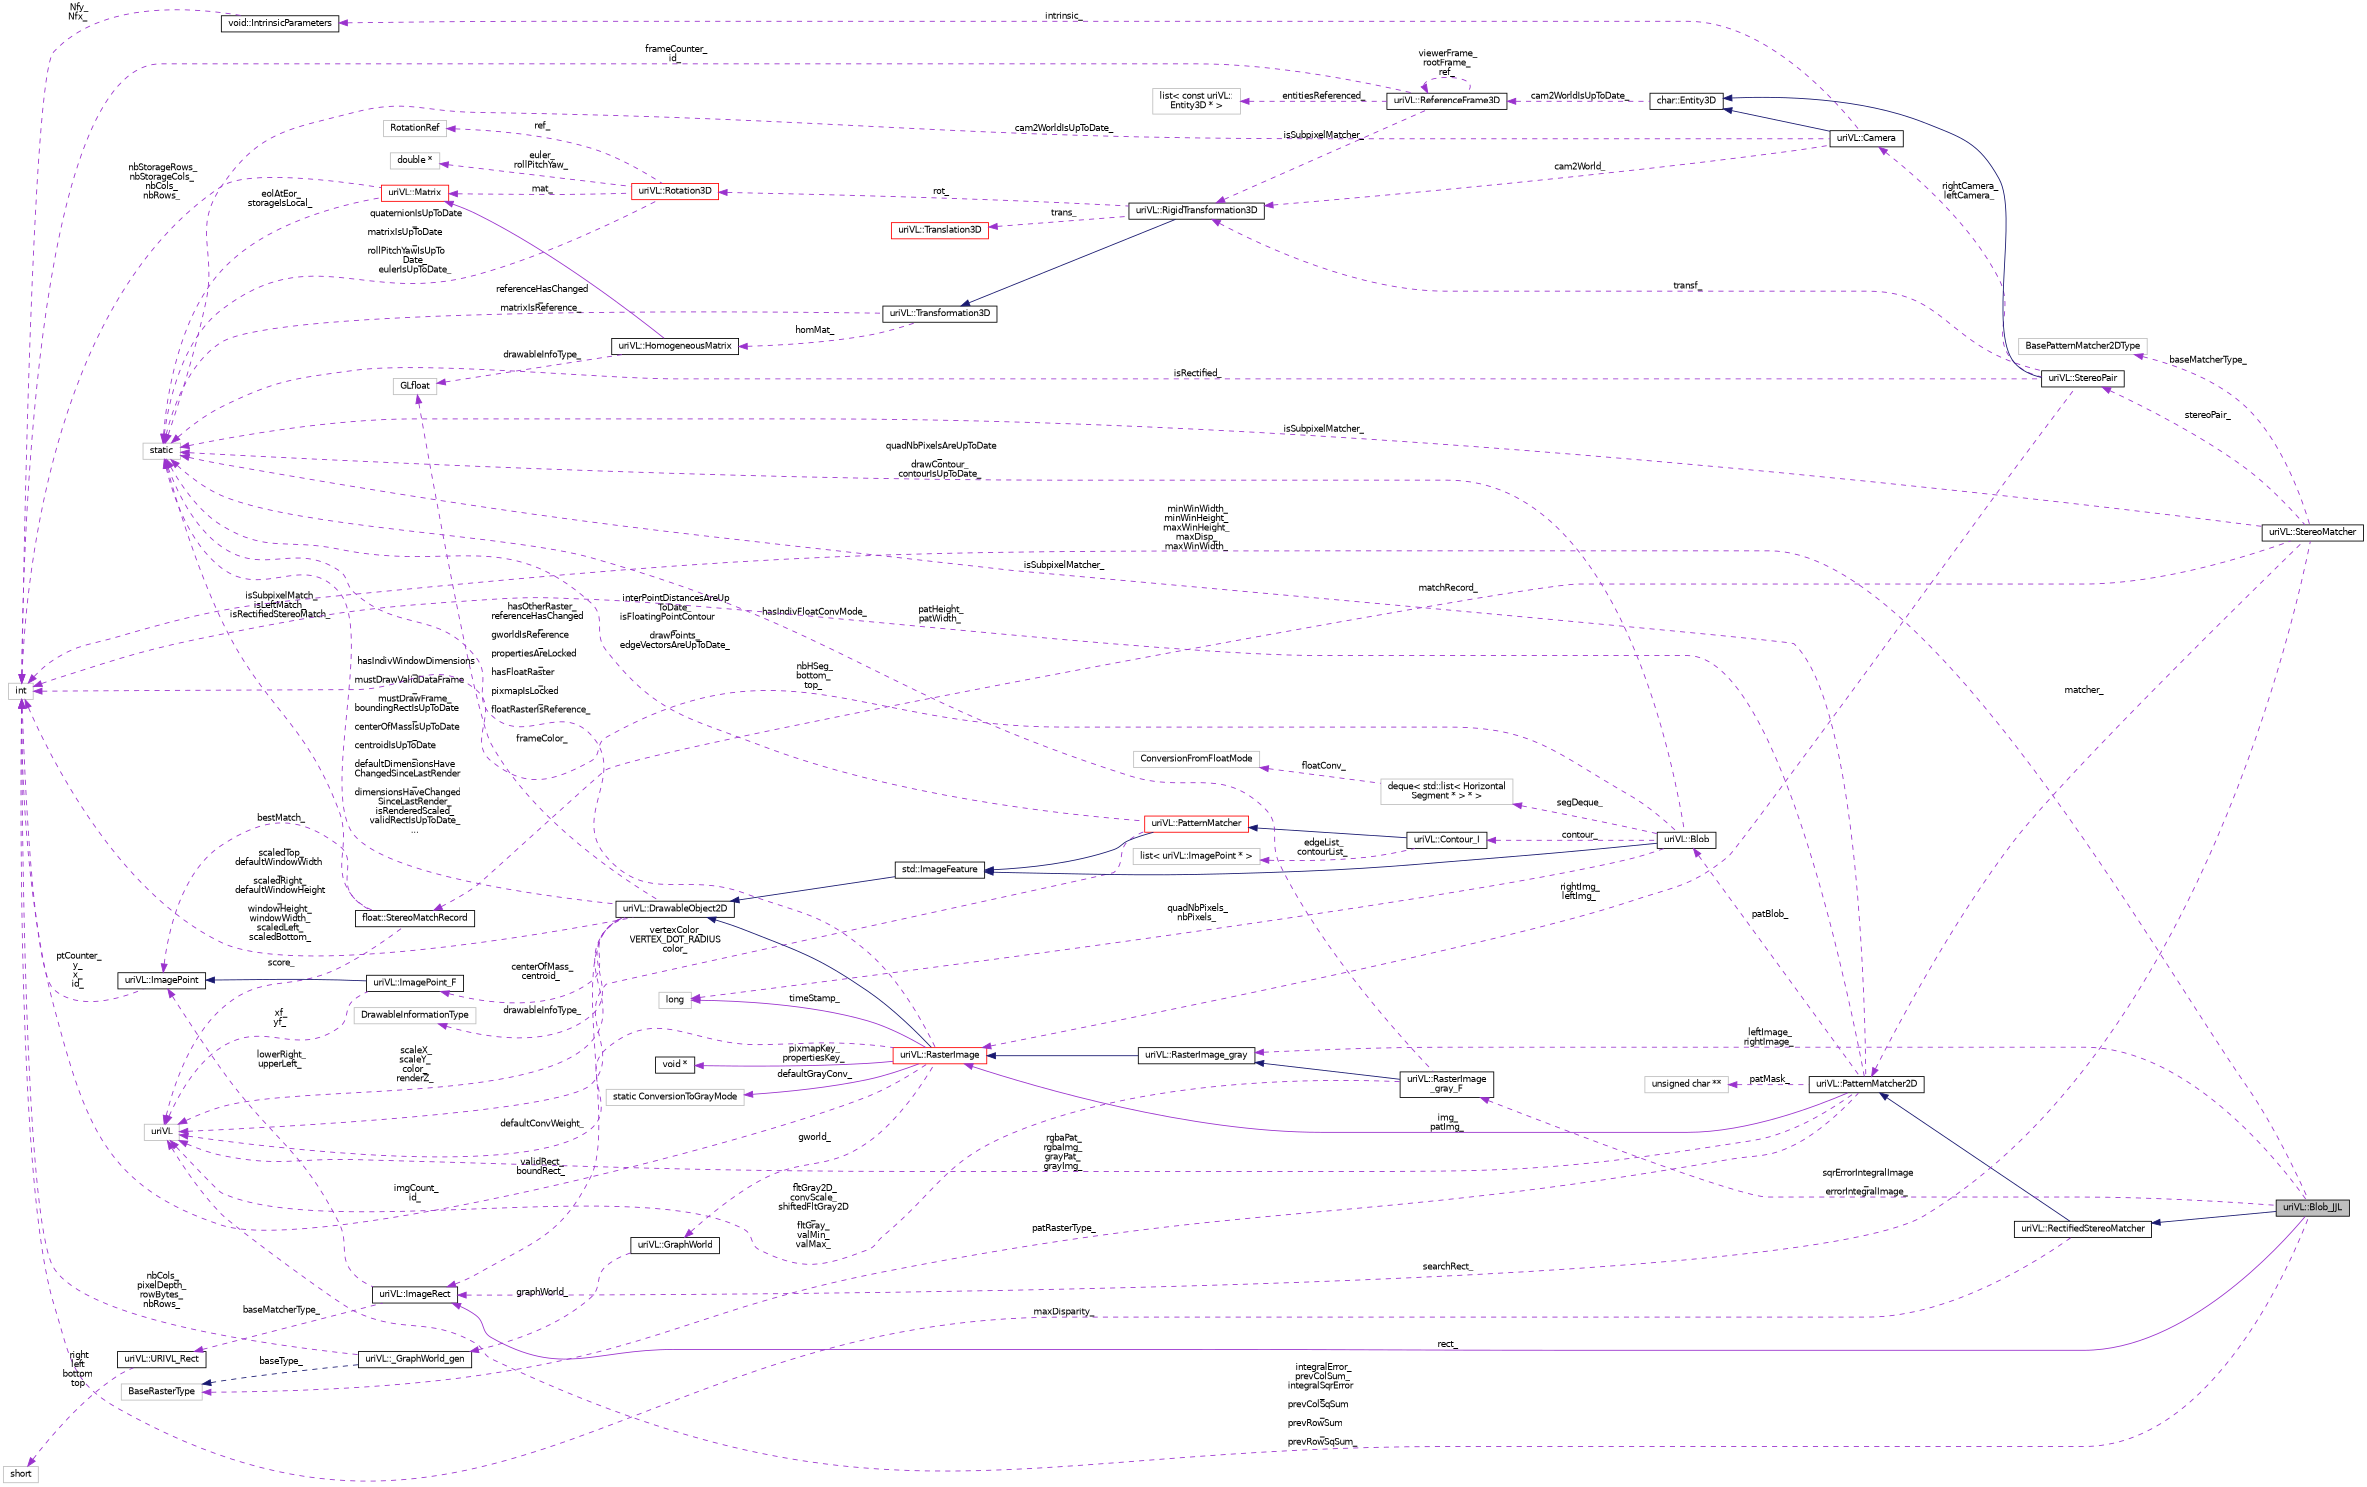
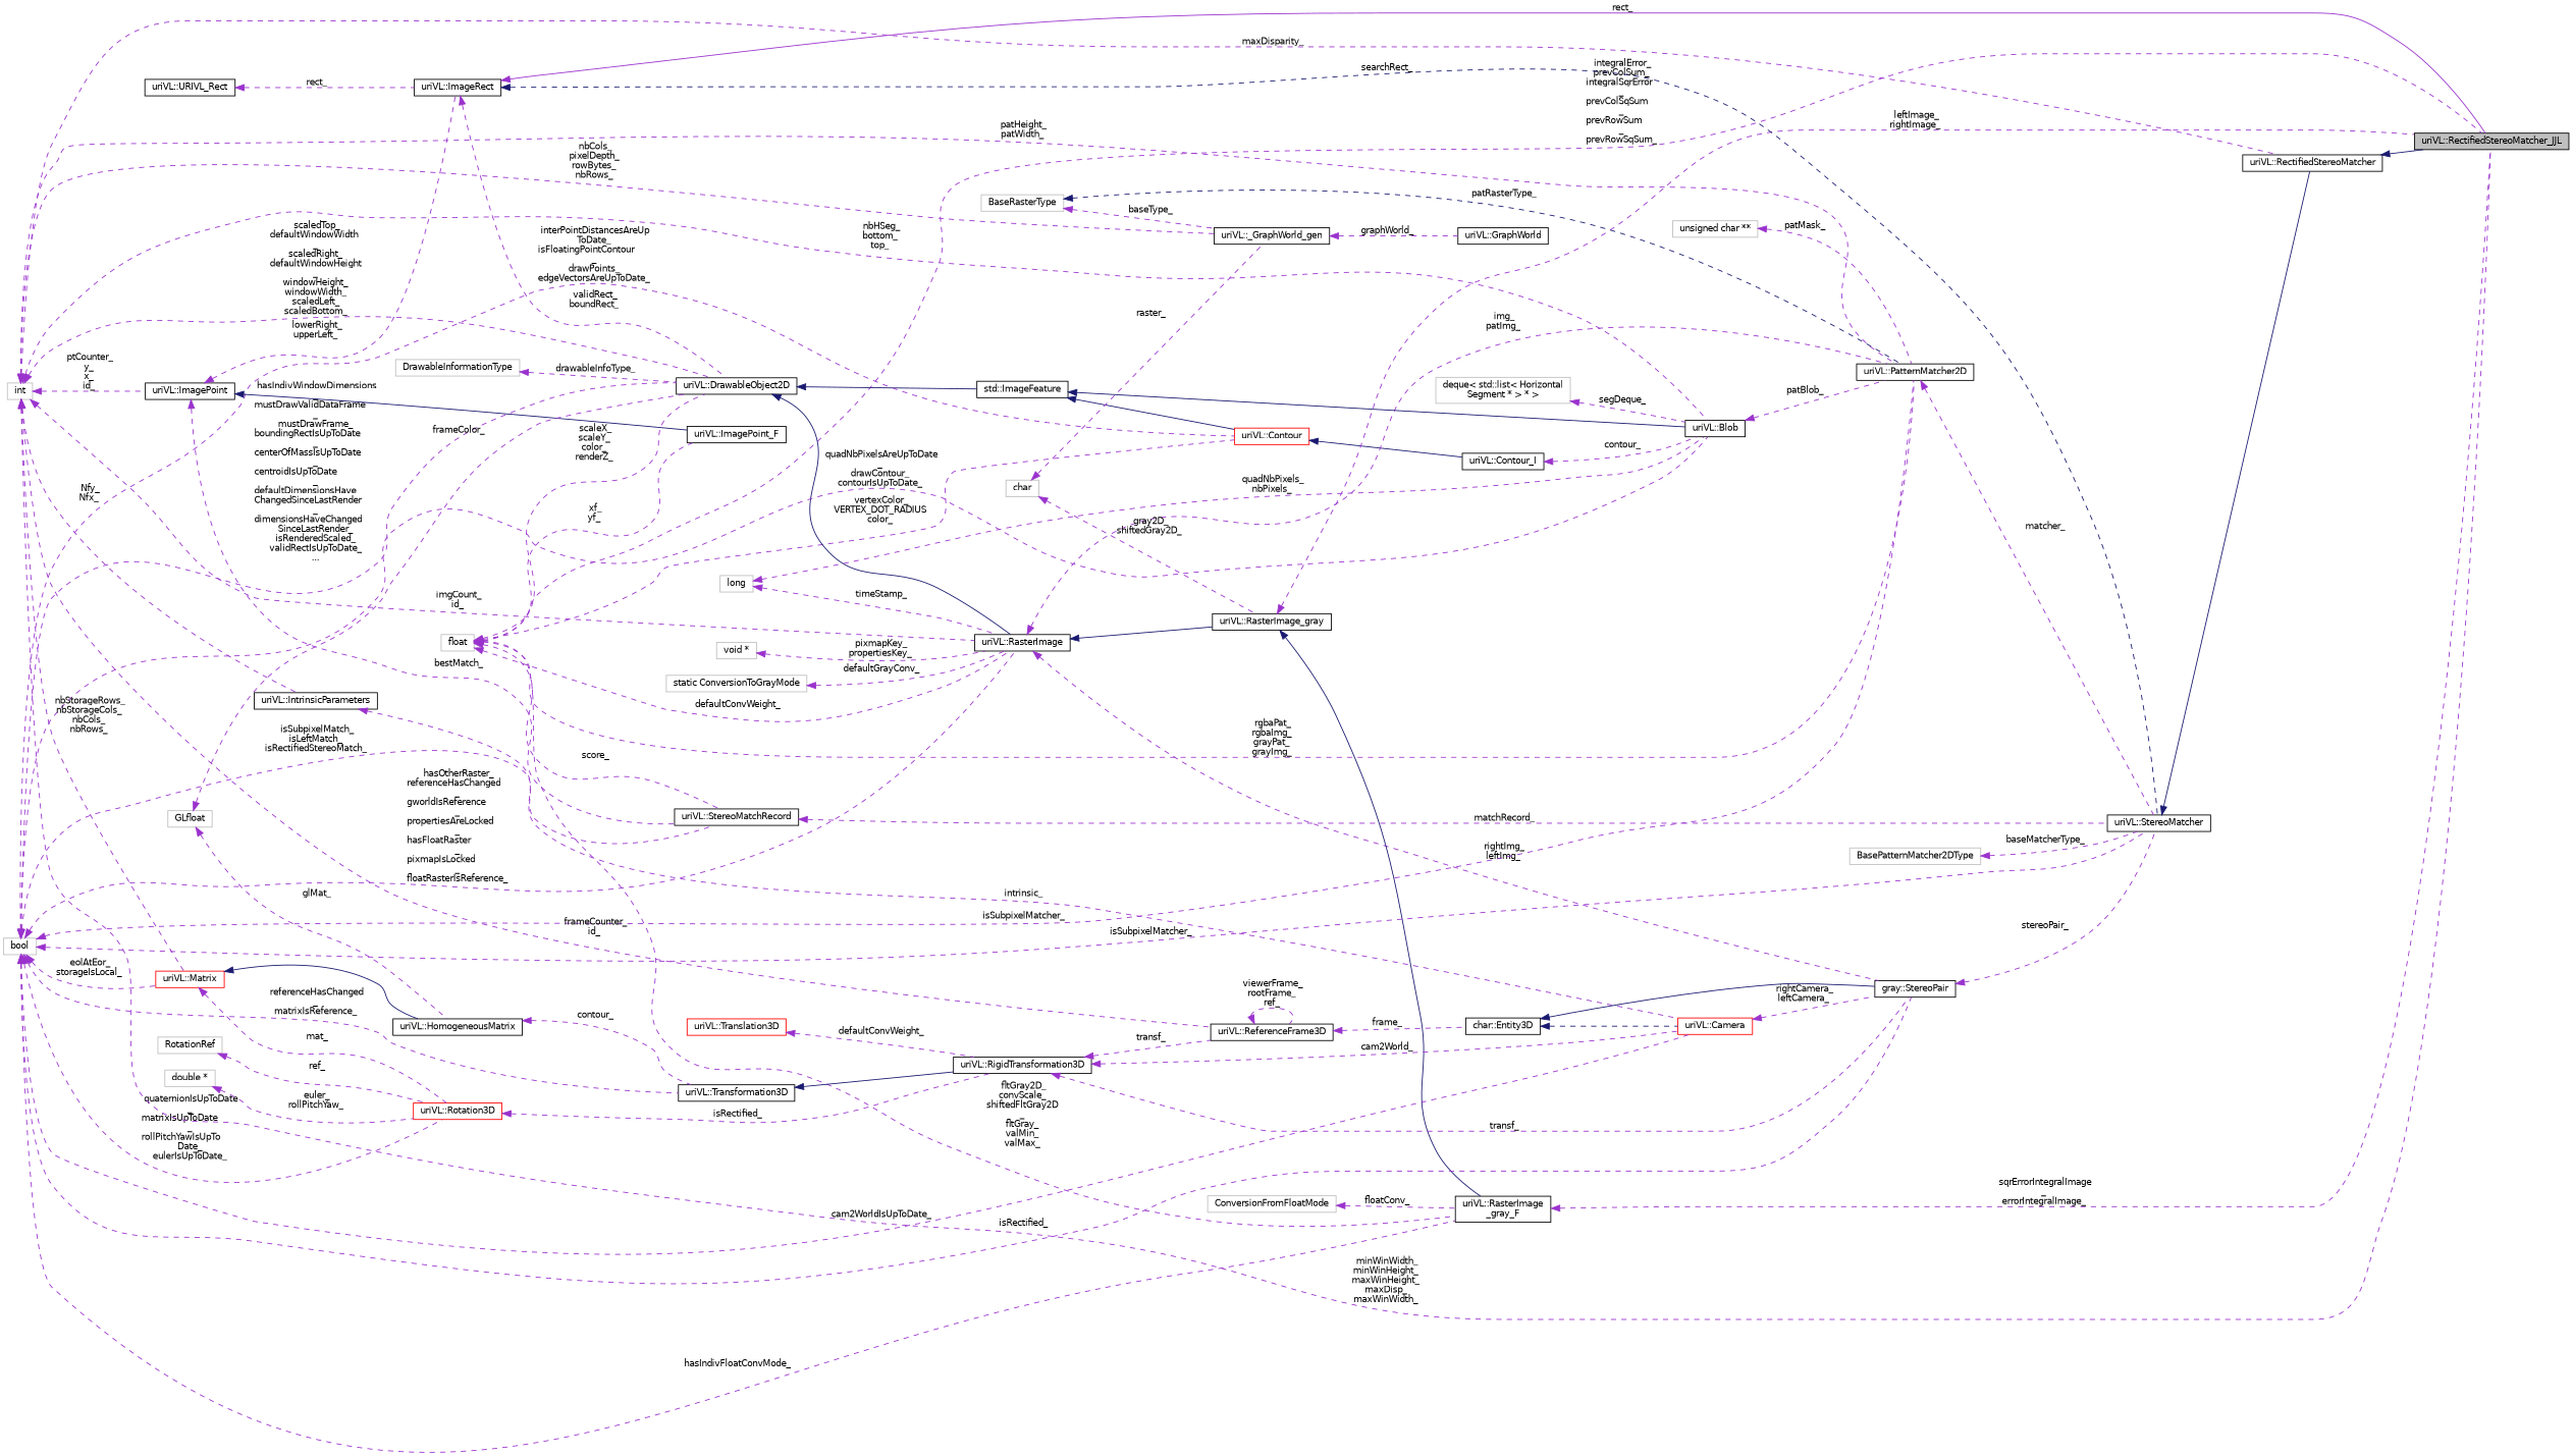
  digraph {
    rankdir=LR
    node [color=black fillcolor=white fontname=Helvetica fontsize=10 shape=record style=filled]
    edge [color=darkorchid3 dir=back fontname=Helvetica fontsize=10 labelfontname=Helvetica labelfontsize=10 style=dashed]
-   n1 [fillcolor=grey75 fontcolor=black height=0.2 label="uriVL::Blob_JJL" width=0.4]
+   n1 [fillcolor=grey75 fontcolor=black height=0.2 label="uriVL::RectifiedStereoMatcher_JJL" width=0.4]
    n2 [height=0.2 label="uriVL::RectifiedStereoMatcher" width=0.4]
    n3 [height=0.2 label="uriVL::StereoMatcher" width=0.4]
-   n4 [height=0.2 label="float::StereoMatchRecord" width=0.4]
-   n5 [color=grey75 height=0.2 label=uriVL width=0.4]
+   n4 [height=0.2 label="uriVL::StereoMatchRecord" width=0.4]
+   n5 [color=grey75 height=0.2 label=float width=0.4]
    n6 [height=0.2 label="uriVL::PatternMatcher2D" width=0.4]
    n7 [height=0.2 label="uriVL::DrawableObject2D" width=0.4]
    n8 [height=0.2 label="uriVL::ImagePoint_F" width=0.4]
-   n9 [color=red height=0.2 label="uriVL::PatternMatcher" width=0.4]
-   n10 [color=red height=0.2 label="uriVL::RasterImage" width=0.4]
+   n9 [color=red height=0.2 label="uriVL::Contour" width=0.4]
+   n10 [height=0.2 label="uriVL::RasterImage" width=0.4]
    n11 [height=0.2 label="uriVL::RasterImage\l_gray_F" width=0.4]
    n12 [height=0.2 label="std::ImageFeature" width=0.4]
    n13 [height=0.2 label="uriVL::Contour_I" width=0.4]
-   n14 [height=0.2 label="uriVL::StereoPair" width=0.4]
+   n14 [height=0.2 label="gray::StereoPair" width=0.4]
    n15 [height=0.2 label="uriVL::RasterImage_gray" width=0.4]
-   n16 [color=grey75 height=0.2 label=static width=0.4]
+   n16 [color=grey75 height=0.2 label=bool width=0.4]
    n17 [height=0.2 label="uriVL::Blob" width=0.4]
    n18 [height=0.2 label="uriVL::Transformation3D" width=0.4]
    n19 [color=red height=0.2 label="uriVL::Matrix" width=0.4]
    n20 [color=red height=0.2 label="uriVL::Rotation3D" width=0.4]
-   n21 [height=0.2 label="uriVL::Camera" width=0.4]
+   n21 [color=red height=0.2 label="uriVL::Camera" width=0.4]
    n22 [height=0.2 label="uriVL::RigidTransformation3D" width=0.4]
    n23 [height=0.2 label="uriVL::HomogeneousMatrix" width=0.4]
    n24 [height=0.2 label="uriVL::ImagePoint" width=0.4]
    n25 [height=0.2 label="uriVL::ImageRect" width=0.4]
    n26 [color=grey75 height=0.2 label=int width=0.4]
    n27 [height=0.2 label="uriVL::_GraphWorld_gen" width=0.4]
    n28 [height=0.2 label="uriVL::ReferenceFrame3D" width=0.4]
-   n29 [height=0.2 label="void::IntrinsicParameters" width=0.4]
+   n29 [height=0.2 label="uriVL::IntrinsicParameters" width=0.4]
    n30 [height=0.2 label="uriVL::GraphWorld" width=0.4]
    n31 [height=0.2 label="char::Entity3D" width=0.4]
    n32 [height=0.2 label="uriVL::URIVL_Rect" width=0.4]
-   n33 [color=grey75 height=0.2 label=short width=0.4]
    n34 [color=grey75 height=0.2 label=BasePatternMatcher2DType width=0.4]
    n35 [color=grey75 height=0.2 label="unsigned char **" width=0.4]
    n36 [color=grey75 height=0.2 label=GLfloat width=0.4]
    n37 [color=grey75 height=0.2 label=DrawableInformationType width=0.4]
    n38 [color=grey75 height=0.2 label="deque\< std::list\< Horizontal\lSegment * \> * \>" width=0.4]
-   n39 [color=grey75 height=0.2 label="list\< uriVL::ImagePoint * \>" width=0.4]
    n40 [color=grey75 height=0.2 label=long width=0.4]
    n41 [color=grey75 height=0.2 label=BaseRasterType width=0.4]
+   n42 [color=grey75 height=0.2 label=char width=0.4]
    n43 [color=grey75 height=0.2 label="static ConversionToGrayMode" width=0.4]
-   n44 [height=0.2 label="void *" width=0.4]
-   n45 [color=grey75 height=0.2 label="list\< const uriVL::\lEntity3D * \>" width=0.4]
+   n44 [color=grey75 height=0.2 label="void *" width=0.4]
    n46 [color=grey75 height=0.2 label="double *" width=0.4]
    n47 [color=grey75 height=0.2 label=RotationRef width=0.4]
    n48 [color=red height=0.2 label="uriVL::Translation3D" width=0.4]
    n49 [color=grey75 height=0.2 label=ConversionFromFloatMode width=0.4]
    n2 -> n1 [color=midnightblue style=solid]
-   n6 -> n2 [color=midnightblue style=solid]
+   n3 -> n2 [color=midnightblue style=solid]
    n4 -> n3 [label=" matchRecord_"]
    n5 -> n1 [label=" integralError_\nprevColSum_\nintegralSqrError\l_\nprevColSqSum\l_\nprevRowSum\l_\nprevRowSqSum_"]
    n5 -> n4 [label=" score_"]
    n5 -> n6 [label=" rgbaPat_\nrgbaImg_\ngrayPat_\ngrayImg_"]
    n5 -> n7 [label=" scaleX_\nscaleY_\ncolor_\nrenderZ_"]
    n5 -> n8 [label=" xf_\nyf_"]
    n5 -> n9 [label=" vertexColor_\nVERTEX_DOT_RADIUS\ncolor_"]
    n5 -> n10 [label=" defaultConvWeight_"]
    n5 -> n11 [label=" fltGray2D_\nconvScale_\nshiftedFltGray2D\l_\nfltGray_\nvalMin_\nvalMax_"]
    n6 -> n3 [label=" matcher_"]
    n7 -> n10 [color=midnightblue style=solid]
    n7 -> n12 [color=midnightblue style=solid]
-   n8 -> n7 [label=" centerOfMass_\ncentroid_"]
    n9 -> n13 [color=midnightblue style=solid]
-   n10 -> n6 [label=" img_\npatImg_" style=solid]
+   n10 -> n6 [label=" img_\npatImg_"]
    n10 -> n14 [label=" rightImg_\nleftImg_"]
    n10 -> n15 [color=midnightblue style=solid]
    n11 -> n1 [label=" sqrErrorIntegralImage\l_\nerrorIntegralImage_"]
    n12 -> n9 [color=midnightblue style=solid]
    n12 -> n17 [color=midnightblue style=solid]
    n13 -> n17 [label=" contour_"]
    n14 -> n3 [label=" stereoPair_"]
    n15 -> n1 [label=" leftImage_\nrightImage_"]
    n15 -> n11 [color=midnightblue style=solid]
    n16 -> n3 [label=" isSubpixelMatcher_"]
    n16 -> n4 [label=" isSubpixelMatch_\nisLeftMatch_\nisRectifiedStereoMatch_"]
    n16 -> n6 [label=" isSubpixelMatcher_"]
    n16 -> n7 [label=" hasIndivWindowDimensions\l_\nmustDrawValidDataFrame\l_\nmustDrawFrame_\nboundingRectIsUpToDate\l_\ncenterOfMassIsUpToDate\l_\ncentroidIsUpToDate\l_\ndefaultDimensionsHave\lChangedSinceLastRender\l_\ndimensionsHaveChanged\lSinceLastRender_\nisRenderedScaled_\nvalidRectIsUpToDate_\n..."]
    n16 -> n9 [label=" interPointDistancesAreUp\lToDate_\nisFloatingPointContour\l_\ndrawPoints_\nedgeVectorsAreUpToDate_"]
    n16 -> n10 [label=" hasOtherRaster_\nreferenceHasChanged\l_\ngworldIsReference\l_\npropertiesAreLocked\l_\nhasFloatRaster\l_\npixmapIsLocked\l_\nfloatRasterIsReference_"]
    n16 -> n11 [label=" hasIndivFloatConvMode_"]
    n16 -> n14 [label=" isRectified_"]
    n16 -> n17 [label=" quadNbPixelsAreUpToDate\l_\ndrawContour_\ncontourIsUpToDate_"]
    n16 -> n18 [label=" referenceHasChanged\l_\nmatrixIsReference_"]
    n16 -> n19 [label=" eolAtEor_\nstorageIsLocal_"]
    n16 -> n20 [label=" quaternionIsUpToDate\l_\nmatrixIsUpToDate\l_\nrollPitchYawIsUpTo\lDate_\neulerIsUpToDate_"]
    n16 -> n21 [label=" cam2WorldIsUpToDate_"]
    n17 -> n6 [label=" patBlob_"]
    n18 -> n22 [color=midnightblue style=solid]
    n19 -> n20 [label=" mat_"]
-   n19 -> n23 [style=solid]
-   n20 -> n22 [label=" rot_"]
+   n19 -> n23 [color=midnightblue style=solid]
+   n20 -> n22 [label=" isRectified_"]
    n21 -> n14 [label=" rightCamera_\nleftCamera_"]
    n22 -> n14 [label=" transf_"]
    n22 -> n21 [label=" cam2World_"]
-   n22 -> n28 [label=" isSubpixelMatcher_"]
-   n23 -> n18 [label=" homMat_"]
+   n22 -> n28 [label=" transf_"]
+   n23 -> n18 [label=" contour_"]
    n24 -> n4 [label=" bestMatch_"]
    n24 -> n8 [color=midnightblue style=solid]
    n24 -> n25 [label=" lowerRight_\nupperLeft_"]
    n25 -> n1 [label=" rect_" style=solid]
-   n25 -> n3 [label=" searchRect_"]
+   n25 -> n3 [color=midnightblue label=" searchRect_"]
    n25 -> n7 [label=" validRect_\nboundRect_"]
    n26 -> n1 [label=" minWinWidth_\nminWinHeight_\nmaxWinHeight_\nmaxDisp_\nmaxWinWidth_"]
    n26 -> n2 [label=" maxDisparity_"]
    n26 -> n6 [label=" patHeight_\npatWidth_"]
    n26 -> n7 [label=" scaledTop_\ndefaultWindowWidth\l_\nscaledRight_\ndefaultWindowHeight\l_\nwindowHeight_\nwindowWidth_\nscaledLeft_\nscaledBottom_"]
    n26 -> n10 [label=" imgCount_\nid_"]
    n26 -> n17 [label=" nbHSeg_\nbottom_\ntop_"]
    n26 -> n19 [label=" nbStorageRows_\nnbStorageCols_\nnbCols_\nnbRows_"]
    n26 -> n24 [label=" ptCounter_\ny_\nx_\nid_"]
    n26 -> n27 [label=" nbCols_\npixelDepth_\nrowBytes_\nnbRows_"]
    n26 -> n28 [label=" frameCounter_\nid_"]
    n26 -> n29 [label=" Nfy_\nNfx_"]
    n27 -> n30 [label=" graphWorld_"]
    n28 -> n28 [label=" viewerFrame_\nrootFrame_\nref_"]
-   n28 -> n31 [label=" cam2WorldIsUpToDate_"]
+   n28 -> n31 [label=" frame_"]
    n29 -> n21 [label=" intrinsic_"]
-   n30 -> n10 [label=" gworld_"]
    n31 -> n14 [color=midnightblue style=solid]
-   n31 -> n21 [color=midnightblue style=solid]
-   n32 -> n25 [label=" baseMatcherType_"]
-   n33 -> n32 [label=" right\nleft\nbottom\ntop"]
+   n31 -> n21 [color=midnightblue]
+   n32 -> n25 [label=" rect_"]
    n34 -> n3 [label=" baseMatcherType_"]
    n35 -> n6 [label=" patMask_"]
    n36 -> n7 [label=" frameColor_"]
-   n36 -> n23 [label=" drawableInfoType_"]
+   n36 -> n23 [label=" glMat_"]
    n37 -> n7 [label=" drawableInfoType_"]
    n38 -> n17 [label=" segDeque_"]
-   n39 -> n13 [label=" edgeList_\ncontourList_"]
-   n40 -> n10 [label=" timeStamp_" style=solid]
+   n40 -> n10 [label=" timeStamp_"]
    n40 -> n17 [label=" quadNbPixels_\nnbPixels_"]
-   n41 -> n6 [label=" patRasterType_"]
-   n41 -> n27 [color=midnightblue label=" baseType_"]
-   n43 -> n10 [label=" defaultGrayConv_" style=solid]
-   n44 -> n10 [label=" pixmapKey_\npropertiesKey_" style=solid]
-   n45 -> n28 [label=" entitiesReferenced_"]
+   n41 -> n6 [color=midnightblue label=" patRasterType_"]
+   n41 -> n27 [label=" baseType_"]
+   n42 -> n15 [label=" gray2D_\nshiftedGray2D_"]
+   n42 -> n27 [label=" raster_"]
+   n43 -> n10 [label=" defaultGrayConv_"]
+   n44 -> n10 [label=" pixmapKey_\npropertiesKey_"]
    n46 -> n20 [label=" euler_\nrollPitchYaw_"]
    n47 -> n20 [label=" ref_"]
-   n48 -> n22 [label=" trans_"]
-   n49 -> n38 [label=" floatConv_"]
+   n48 -> n22 [label=" defaultConvWeight_"]
+   n49 -> n11 [label=" floatConv_"]
  }
